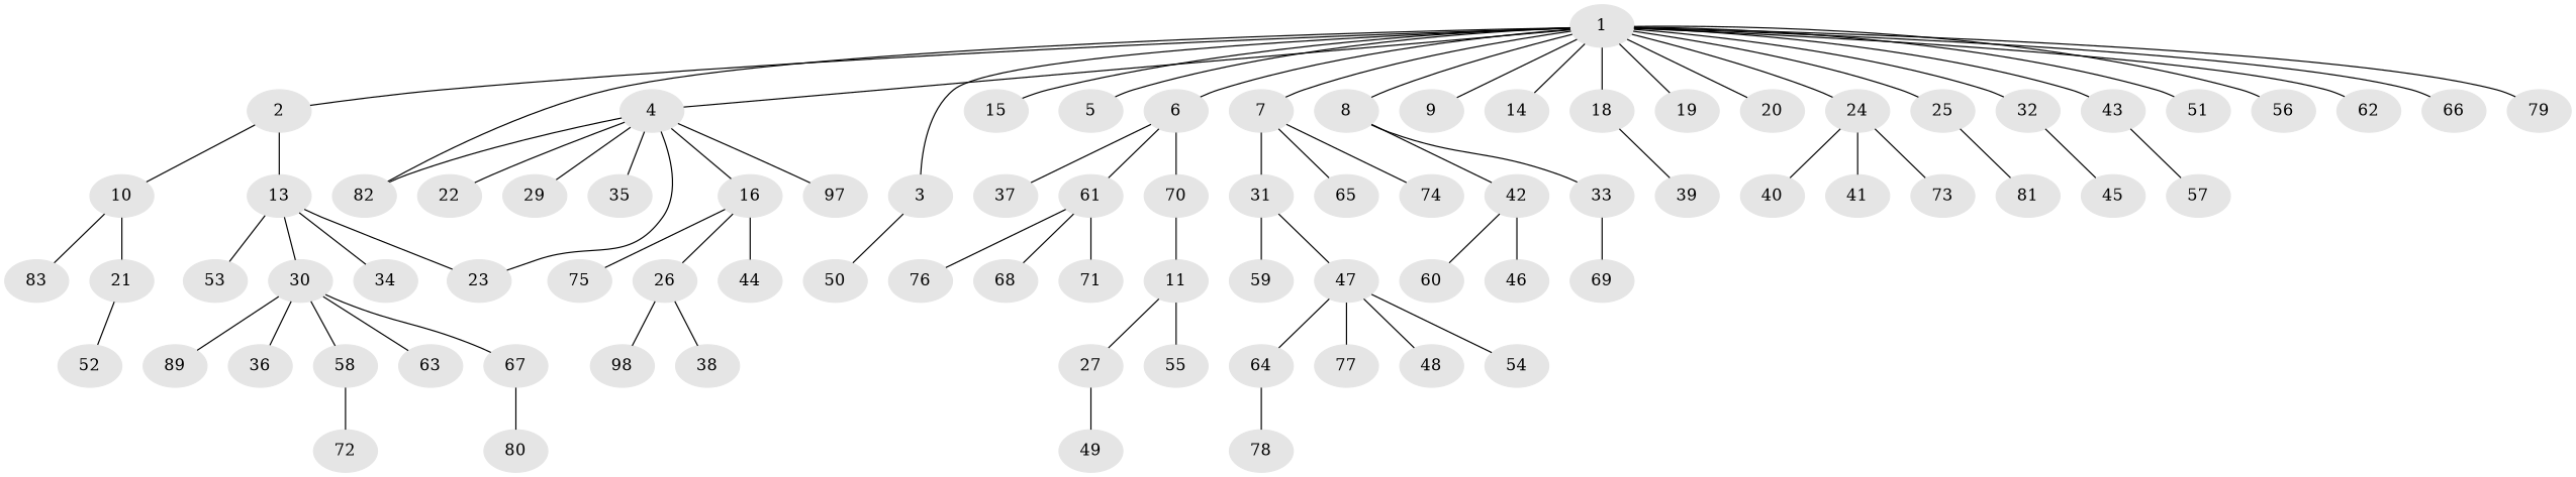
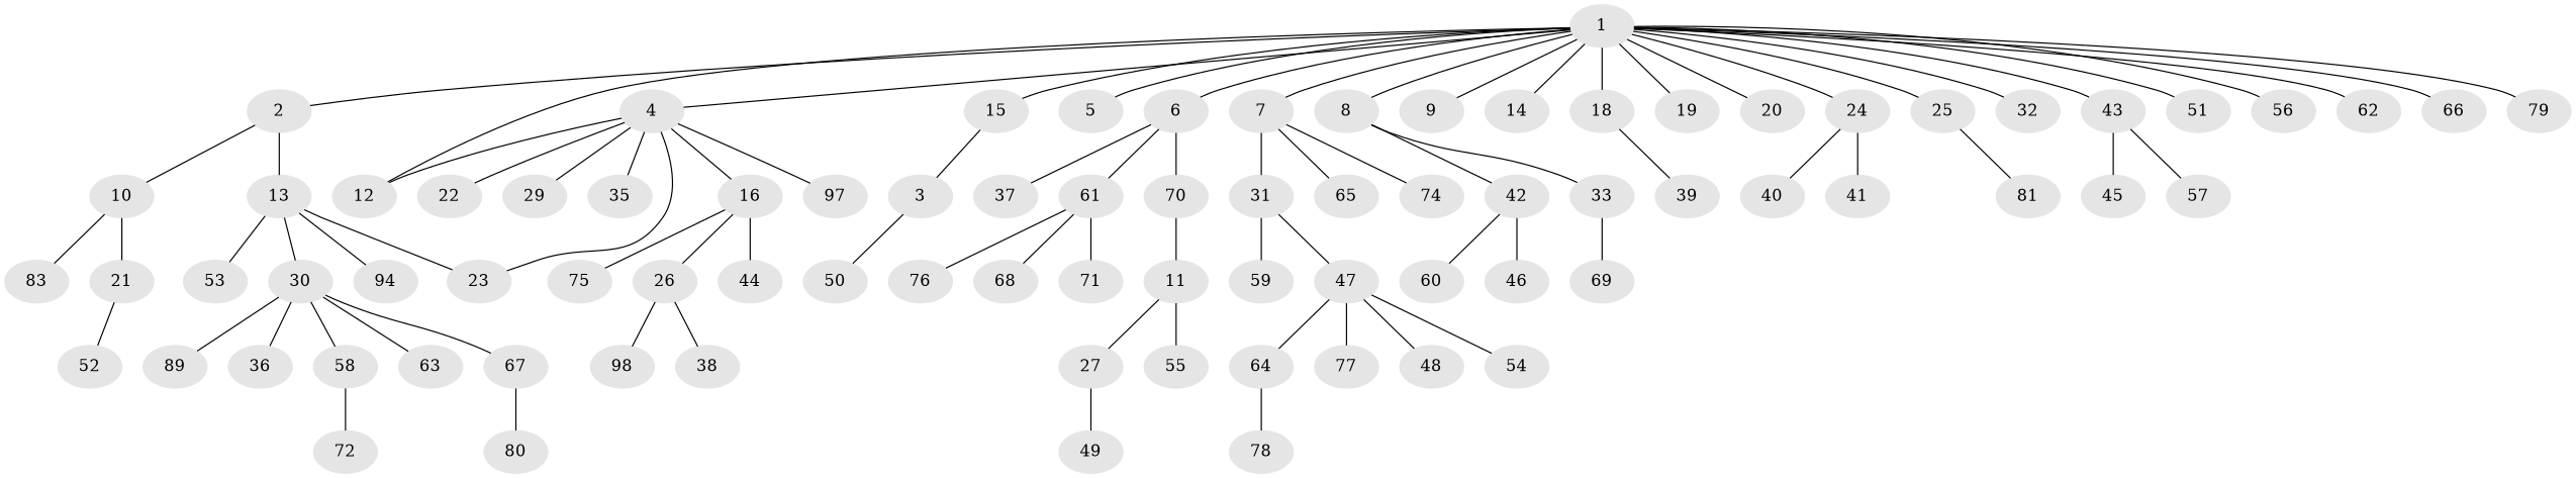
  graph {
    node [color=gray90 style=filled]
    1
    2
    3
    4
    5
    6
    7
    8
    9
-   12 [label=82]
+   12
    14
    15
    18
    19
    20
    24
    25
    32
    43
    51
    56
    62
    66
    79
    10
    13
    50
    16
    n29 [label=97]
    22
    23
    29
    35
    37
    61
    70
    31
    65
    74
    33
    42
    39
    40
    41
-   73
    81
    45
    57
    21
    83
    30
-   34
+   34 [label=94]
    53
    26
    44
    75
    11
    27
    55
    68
    71
    76
    47
    59
    69
    46
    60
    52
    49
    36
    58
    63
    67
    n74 [label=89]
    n75 [label=98]
    38
    72
    80
    48
    54
    64
    77
    78
    1 -- 2
-   1 -- 3
+   15 -- 3
    1 -- 4
    1 -- 5
    1 -- 6
    1 -- 7
    1 -- 8
    1 -- 9
    1 -- 12
    1 -- 14
    1 -- 15
    1 -- 18
    1 -- 19
    1 -- 20
    1 -- 24
    1 -- 25
    1 -- 32
    1 -- 43
    1 -- 51
    1 -- 56
    1 -- 62
    1 -- 66
    1 -- 79
    2 -- 10
    2 -- 13
    3 -- 50
    4 -- 12
    4 -- 16
    4 -- n29
    4 -- 22
    4 -- 23
    4 -- 29
    4 -- 35
    6 -- 37
    6 -- 61
    6 -- 70
    7 -- 31
    7 -- 65
    7 -- 74
    8 -- 33
    8 -- 42
    18 -- 39
    24 -- 40
    24 -- 41
-   24 -- 73
    25 -- 81
-   32 -- 45
+   43 -- 45
    43 -- 57
    10 -- 21
    10 -- 83
    13 -- 23
    13 -- 30
    13 -- 34
    13 -- 53
    16 -- 26
    16 -- 44
    16 -- 75
    61 -- 68
    61 -- 71
    61 -- 76
    70 -- 11
    31 -- 47
    31 -- 59
    33 -- 69
    42 -- 46
    42 -- 60
    21 -- 52
    30 -- 36
    30 -- 58
    30 -- 63
    30 -- 67
    30 -- n74
    26 -- n75
    26 -- 38
    11 -- 27
    11 -- 55
    27 -- 49
    47 -- 48
    47 -- 54
    47 -- 64
    47 -- 77
    58 -- 72
    67 -- 80
    64 -- 78
  }
